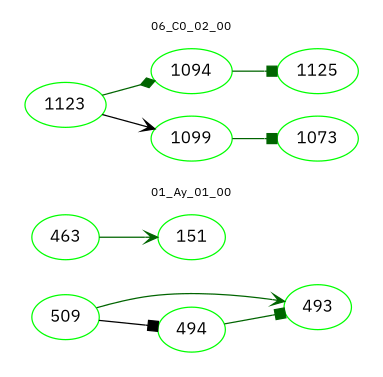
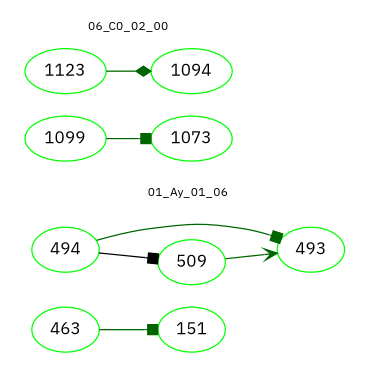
  digraph {
    fontname="IBM Plex Sans"
    rankdir=LR
    node [color=green fontname="IBM Plex Sans"]
    edge [arrowhead=box color=darkgreen fontname="IBM Plex Sans"]
    n1 [label=494]
    n2 [label=463]
    n3 [label=509]
    n4 [label=151]
    n5 [label=493]
    n6 [label=1123]
    n7 [label=1099]
    n8 [label=1094]
    n9 [label=1073]
-   n10 [label=1125]
    subgraph cluster_1 {
      color=white
      fontsize=10
-     label="01_Ay_01_00"
+     label="01_Ay_01_06"
      n1
      n2
      n3
      n4
      n5
    }
    subgraph cluster_2 {
      color=white
      fontsize=10
      label="06_C0_02_00"
      n6
      n7
      n8
      n9
-     n10
    }
-   n3 -> n1 [color=black]
+   n1 -> n3 [color=black]
    n1 -> n5
-   n2 -> n4 [arrowhead=vee]
+   n2 -> n4
    n3 -> n5 [arrowhead=vee]
-   n6 -> n7 [arrowhead=vee color=black]
    n6 -> n8 [arrowhead=diamond]
    n7 -> n9
-   n8 -> n10
  }
